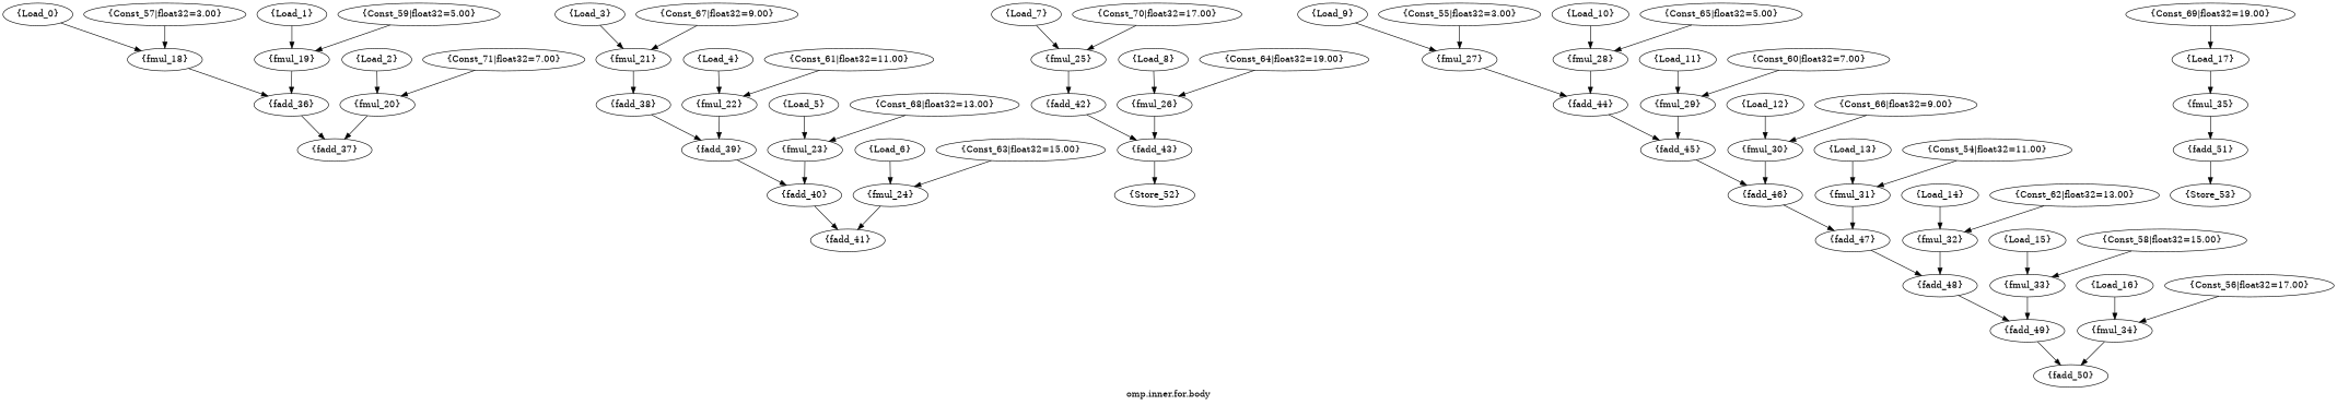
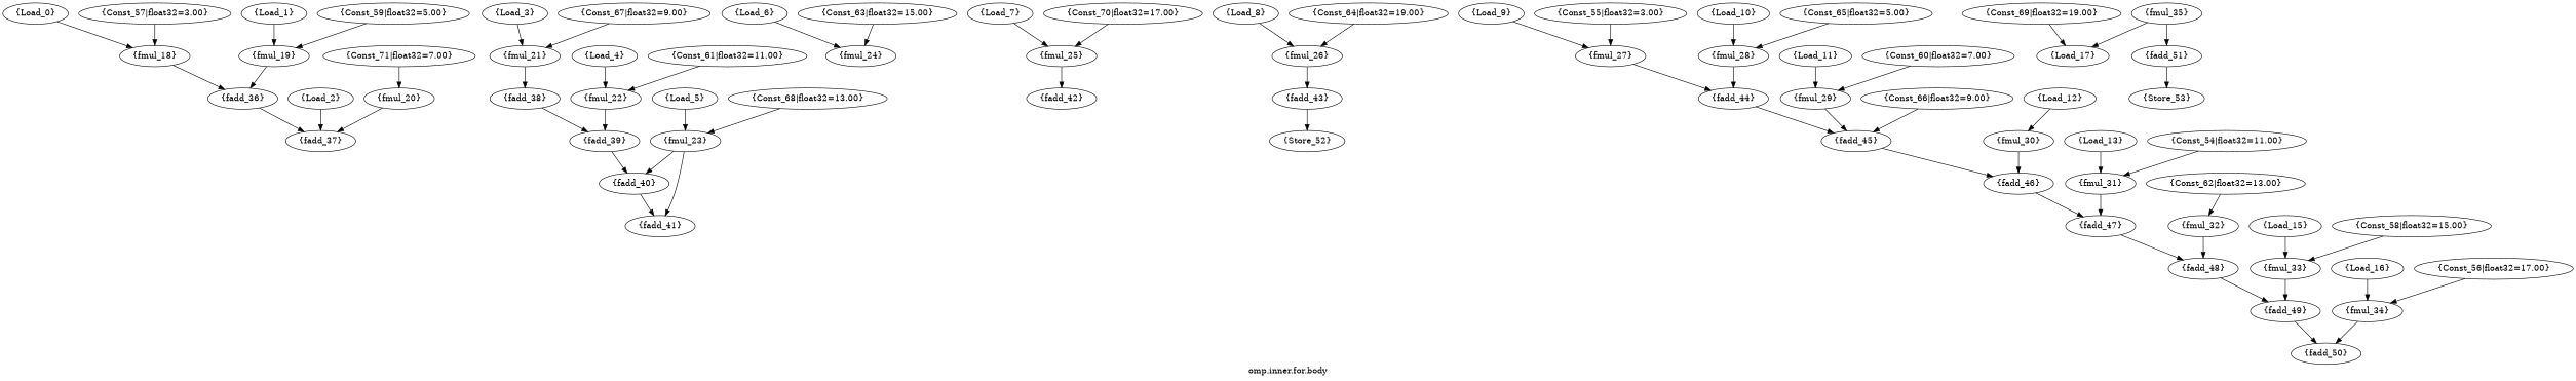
  strict digraph {
    label="omp.inner.for.body"
    node [opcode=INPUT]
    edge [driver=outPinA load=inPinB]
    n1 [label="{Load_0}"]
    n2 [label="{fmul_18}" opcode=FMUL]
    n3 [label="{fadd_36}" opcode=FADD]
    n4 [label="{Load_1}"]
    n5 [label="{fmul_19}" opcode=FMUL]
    n6 [label="{Load_2}"]
    n7 [label="{fmul_20}" opcode=FMUL]
    n8 [label="{fadd_37}" opcode=FADD]
    n9 [label="{Load_3}"]
    n10 [label="{fmul_21}" opcode=FMUL]
    n11 [label="{fadd_38}" opcode=FADD]
    n12 [label="{Load_4}"]
    n13 [label="{fmul_22}" opcode=FMUL]
    n14 [label="{fadd_39}" opcode=FADD]
    n15 [label="{Load_5}"]
    n16 [label="{fmul_23}" opcode=FMUL]
    n17 [label="{fadd_40}" opcode=FADD]
    n18 [label="{Load_6}"]
    n19 [label="{fmul_24}" opcode=FMUL]
    n20 [label="{fadd_41}" opcode=FADD]
    n21 [label="{Load_7}"]
    n22 [label="{fmul_25}" opcode=FMUL]
    n23 [label="{fadd_42}" opcode=FADD]
    n24 [label="{Load_8}"]
    n25 [label="{fmul_26}" opcode=FMUL]
    n26 [label="{fadd_43}" opcode=FADD]
    n27 [label="{Load_9}"]
    n28 [label="{fmul_27}" opcode=FMUL]
    n29 [label="{fadd_44}" opcode=FADD]
    n30 [label="{Load_10}"]
    n31 [label="{fmul_28}" opcode=FMUL]
    n32 [label="{Load_11}"]
    n33 [label="{fmul_29}" opcode=FMUL]
    n34 [label="{fadd_45}" opcode=FADD]
    n35 [label="{Load_12}"]
    n36 [label="{fmul_30}" opcode=FMUL]
    n37 [label="{fadd_46}" opcode=FADD]
    n38 [label="{Load_13}"]
    n39 [label="{fmul_31}" opcode=FMUL]
    n40 [label="{fadd_47}" opcode=FADD]
-   n41 [label="{Load_14}"]
    n42 [label="{fmul_32}" opcode=FMUL]
    n43 [label="{fadd_48}" opcode=FADD]
    n44 [label="{Load_15}"]
    n45 [label="{fmul_33}" opcode=FMUL]
    n46 [label="{fadd_49}" opcode=FADD]
    n47 [label="{Load_16}"]
    n48 [label="{fmul_34}" opcode=FMUL]
    n49 [label="{fadd_50}" opcode=FADD]
    n50 [label="{Load_17}"]
    n51 [label="{fmul_35}" opcode=FMUL]
    n52 [label="{fadd_51}" opcode=FADD]
    n53 [label="{Store_52}" opcode=OUTPUT]
    n54 [label="{Store_53}" opcode=OUTPUT]
    n55 [constVal=1 float32=11.00 label="{Const_54|float32=11.00}" opcode=CONST]
    n56 [constVal=1 float32=3.00 label="{Const_55|float32=3.00}" opcode=CONST]
    n57 [constVal=1 float32=17.00 label="{Const_56|float32=17.00}" opcode=CONST]
    n58 [constVal=1 float32=3.00 label="{Const_57|float32=3.00}" opcode=CONST]
    n59 [constVal=1 float32=15.00 label="{Const_58|float32=15.00}" opcode=CONST]
    n60 [constVal=1 float32=5.00 label="{Const_59|float32=5.00}" opcode=CONST]
    n61 [constVal=1 float32=7.00 label="{Const_60|float32=7.00}" opcode=CONST]
    n62 [constVal=1 float32=11.00 label="{Const_61|float32=11.00}" opcode=CONST]
    n63 [constVal=1 float32=13.00 label="{Const_62|float32=13.00}" opcode=CONST]
    n64 [constVal=1 float32=15.00 label="{Const_63|float32=15.00}" opcode=CONST]
    n65 [constVal=1 float32=19.00 label="{Const_64|float32=19.00}" opcode=CONST]
    n66 [constVal=1 float32=5.00 label="{Const_65|float32=5.00}" opcode=CONST]
    n67 [constVal=1 float32=9.00 label="{Const_66|float32=9.00}" opcode=CONST]
    n68 [constVal=1 float32=9.00 label="{Const_67|float32=9.00}" opcode=CONST]
    n69 [constVal=1 float32=13.00 label="{Const_68|float32=13.00}" opcode=CONST]
    n70 [constVal=1 float32=19.00 label="{Const_69|float32=19.00}" opcode=CONST]
    n71 [constVal=1 float32=17.00 label="{Const_70|float32=17.00}" opcode=CONST]
    n72 [constVal=1 float32=7.00 label="{Const_71|float32=7.00}" opcode=CONST]
    n1 -> n2
    n2 -> n3
    n3 -> n8 [load=inPinA]
    n4 -> n5
    n5 -> n3 [load=inPinA]
-   n6 -> n7
+   n6 -> n8
    n7 -> n8
    n9 -> n10
    n10 -> n11
    n11 -> n14 [load=inPinA]
    n12 -> n13
    n13 -> n14
    n14 -> n17 [load=inPinA]
    n15 -> n16
    n16 -> n17
    n17 -> n20 [load=inPinA]
    n18 -> n19
-   n19 -> n20
+   n16 -> n20
    n21 -> n22
    n22 -> n23
-   n23 -> n26 [load=inPinA]
    n24 -> n25
    n25 -> n26
    n26 -> n53 [load=inPinA]
    n27 -> n28
    n28 -> n29
    n29 -> n34 [load=inPinA]
    n30 -> n31
    n31 -> n29 [load=inPinA]
    n32 -> n33
    n33 -> n34
    n34 -> n37 [load=inPinA]
    n35 -> n36
    n36 -> n37
    n37 -> n40 [load=inPinA]
    n38 -> n39
    n39 -> n40
    n40 -> n43 [load=inPinA]
-   n41 -> n42
    n42 -> n43
    n43 -> n46 [load=inPinA]
    n44 -> n45
    n45 -> n46
    n46 -> n49 [load=inPinA]
    n47 -> n48
    n48 -> n49
-   n50 -> n51
+   n51 -> n50
    n51 -> n52
    n52 -> n54 [load=inPinA]
    n55 -> n39 [load=inPinA]
    n56 -> n28 [load=inPinA]
    n57 -> n48 [load=inPinA]
    n58 -> n2 [load=inPinA]
    n59 -> n45 [load=inPinA]
    n60 -> n5 [load=inPinA]
    n61 -> n33 [load=inPinA]
    n62 -> n13 [load=inPinA]
    n63 -> n42 [load=inPinA]
    n64 -> n19 [load=inPinA]
    n65 -> n25 [load=inPinA]
    n66 -> n31 [load=inPinA]
-   n67 -> n36 [load=inPinA]
+   n67 -> n34 [load=inPinA]
    n68 -> n10 [load=inPinA]
    n69 -> n16 [load=inPinA]
    n70 -> n50 [load=inPinA]
    n71 -> n22 [load=inPinA]
    n72 -> n7 [load=inPinA]
  }
